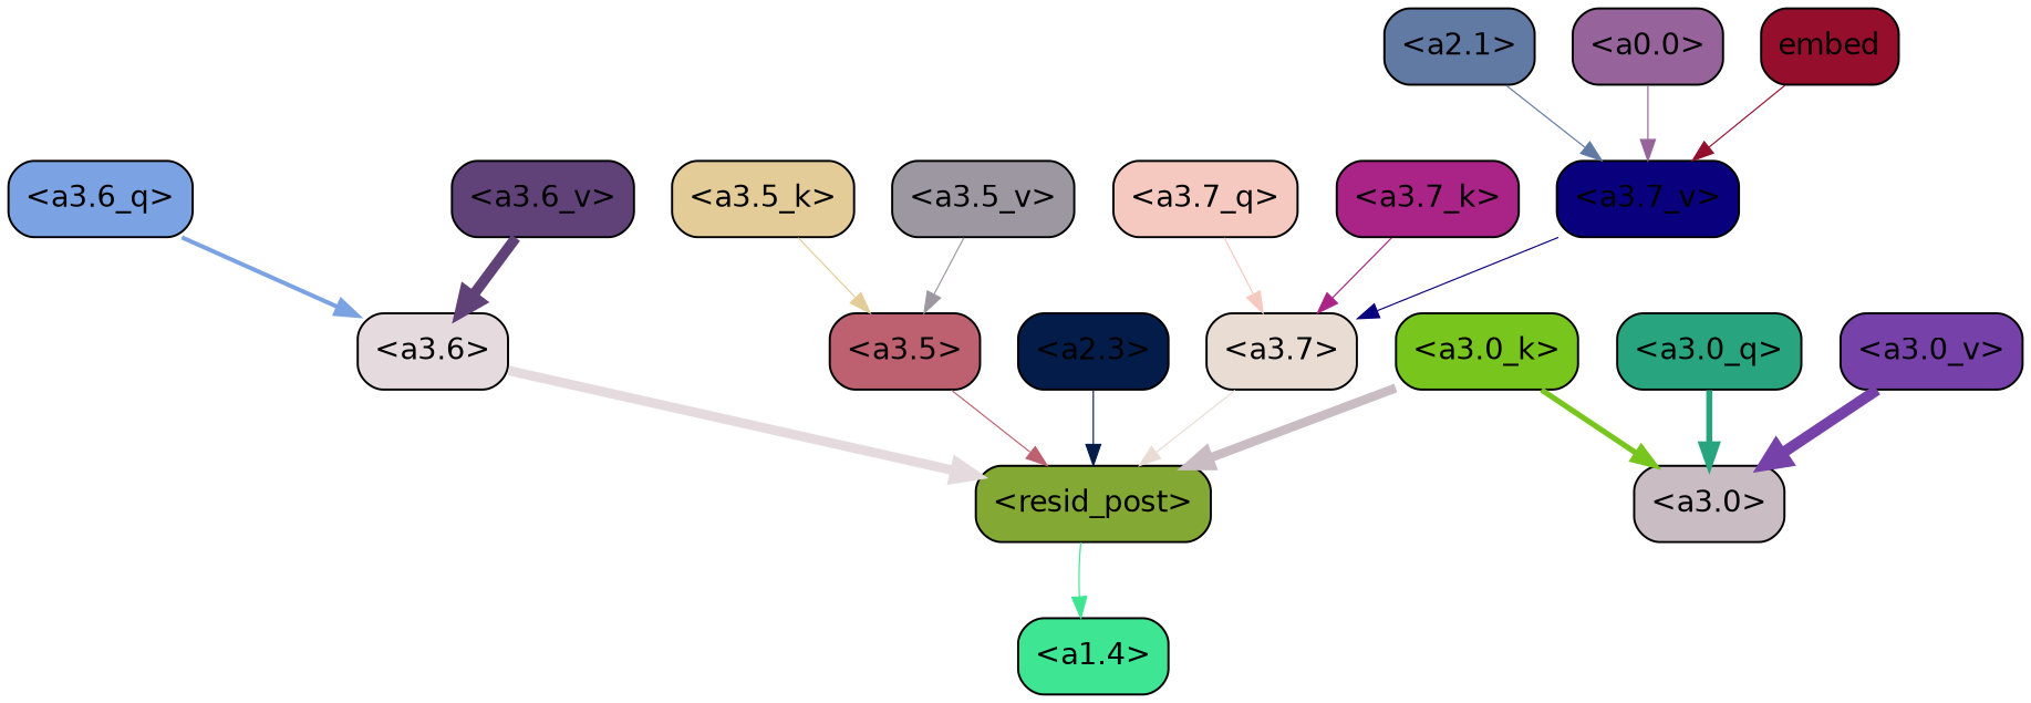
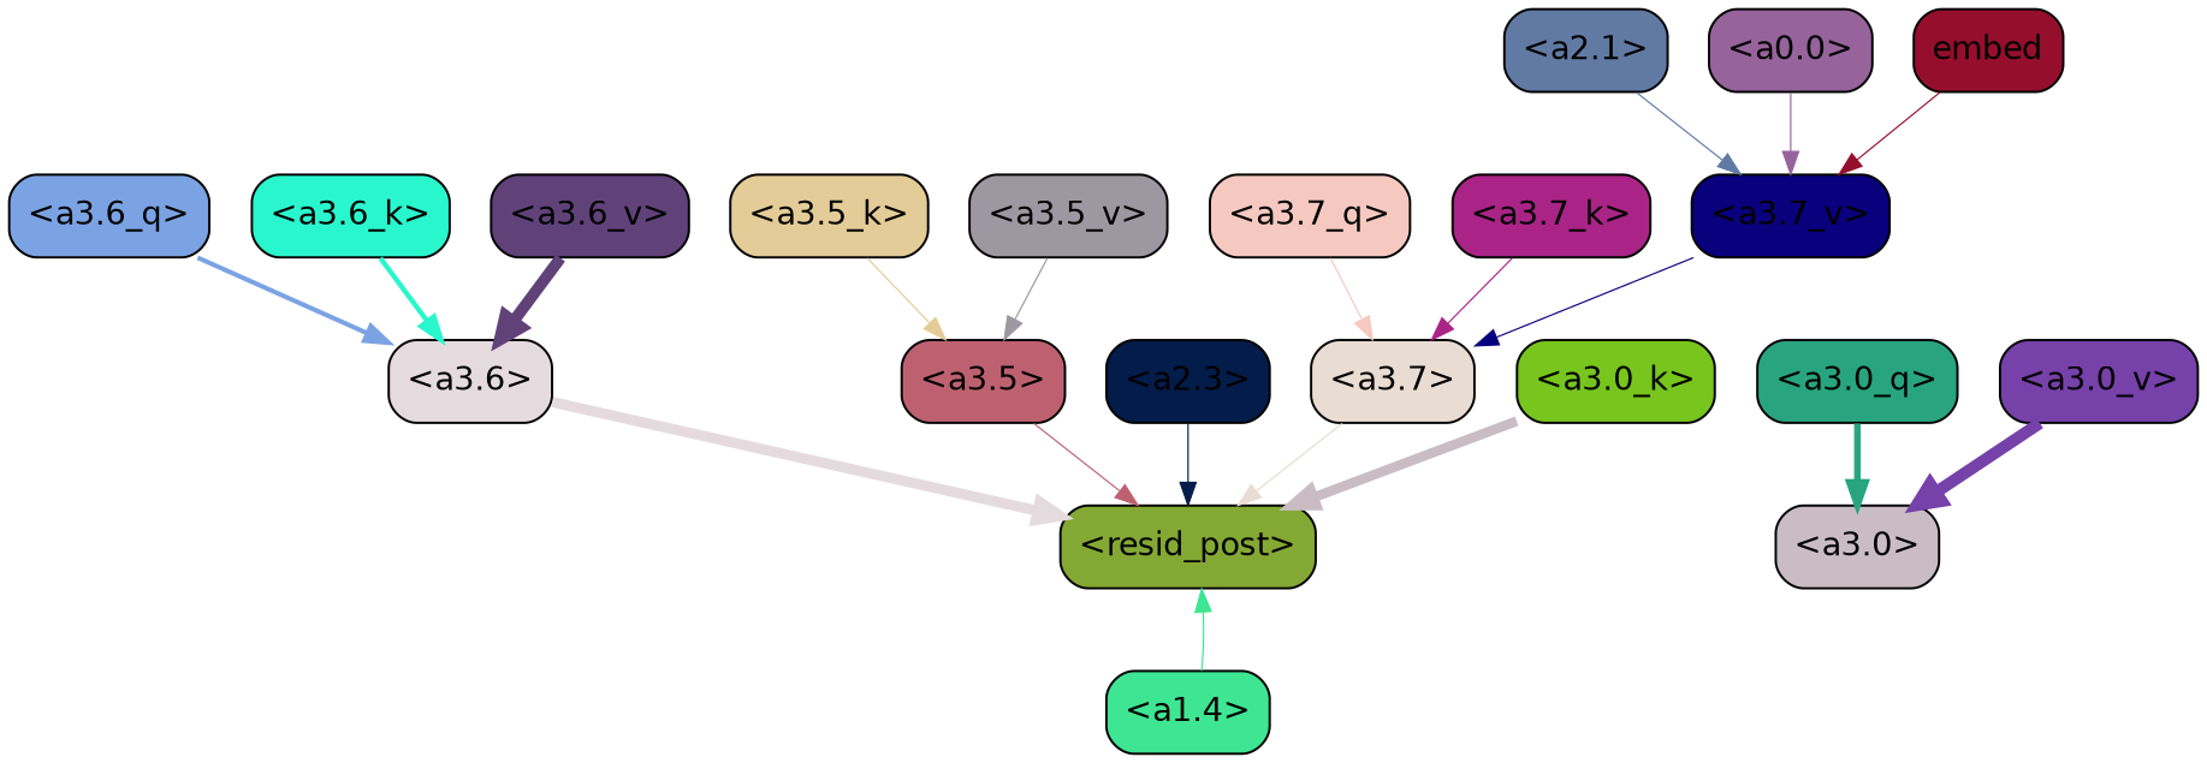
  strict digraph {
    splines=true
    node [color=black fontname=Helvetica shape=box style="filled, rounded"]
    edge [penwidth=0.6]
    "<a3.7>" [fillcolor="#e9dcd2"]
    "<resid_post>" [fillcolor="#84a834"]
    "<a3.6>" [fillcolor="#e5dbdf"]
    "<a3.5>" [fillcolor="#bd6170"]
    "<a3.0>" [fillcolor="#c9bdc3"]
    "<a2.3>" [fillcolor="#041c4a"]
    "<a1.4>" [fillcolor="#3ee592"]
    "<a3.7_q>" [fillcolor="#f5c9c0"]
    "<a3.6_q>" [fillcolor="#7ba3e3"]
    "<a3.0_q>" [fillcolor="#28a57e"]
    "<a3.7_k>" [fillcolor="#a92486"]
+   "<a3.6_k>" [fillcolor="#2af6cd"]
    "<a3.5_k>" [fillcolor="#e3cc97"]
    "<a3.0_k>" [fillcolor="#77c51d"]
    "<a3.7_v>" [fillcolor="#09007e"]
    "<a3.6_v>" [fillcolor="#604279"]
    "<a3.5_v>" [fillcolor="#9d97a1"]
    "<a3.0_v>" [fillcolor="#7641a9"]
    "<a2.1>" [fillcolor="#607aa4"]
    "<a0.0>" [fillcolor="#96639b"]
    embed [fillcolor="#950f2d"]
    "<a3.7>" -> "<resid_post>" [color="#e9dcd2" penwidth=0.6239100098609924]
    "<a3.6>" -> "<resid_post>" [color="#e5dbdf" penwidth=4.569062113761902]
    "<a3.5>" -> "<resid_post>" [color="#bd6170"]
    "<a2.3>" -> "<resid_post>" [color="#041c4a"]
-   "<resid_post>" -> "<a1.4>" [color="#3ee592"]
+   "<a1.4>" -> "<resid_post>" [color="#3ee592"]
    "<a3.7_q>" -> "<a3.7>" [color="#f5c9c0"]
    "<a3.6_q>" -> "<a3.6>" [color="#7ba3e3" penwidth=2.03758105635643]
    "<a3.0_q>" -> "<a3.0>" [color="#28a57e" penwidth=2.8638100624084473]
    "<a3.7_k>" -> "<a3.7>" [color="#a92486"]
+   "<a3.6_k>" -> "<a3.6>" [color="#2af6cd" penwidth=2.174198240041733]
    "<a3.5_k>" -> "<a3.5>" [color="#e3cc97"]
    "<a3.0_k>" -> "<resid_post>" [color="#c9bdc3" penwidth=4.283544182777405]
-   "<a3.0_k>" -> "<a3.0>" [color="#77c51d" penwidth=2.6274144649505615]
    "<a3.7_v>" -> "<a3.7>" [color="#09007e"]
    "<a3.6_v>" -> "<a3.6>" [color="#604279" penwidth=5.002329230308533]
    "<a3.5_v>" -> "<a3.5>" [color="#9d97a1"]
    "<a3.0_v>" -> "<a3.0>" [color="#7641a9" penwidth=5.188832879066467]
    "<a2.1>" -> "<a3.7_v>" [color="#607aa4"]
    "<a0.0>" -> "<a3.7_v>" [color="#96639b"]
    embed -> "<a3.7_v>" [color="#950f2d"]
  }
